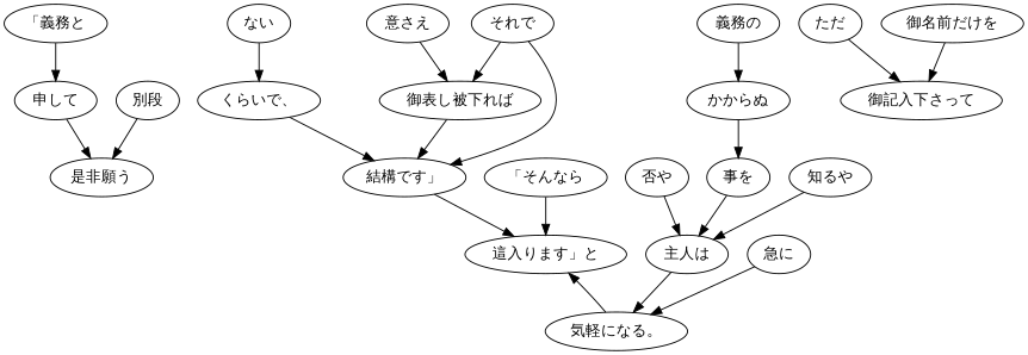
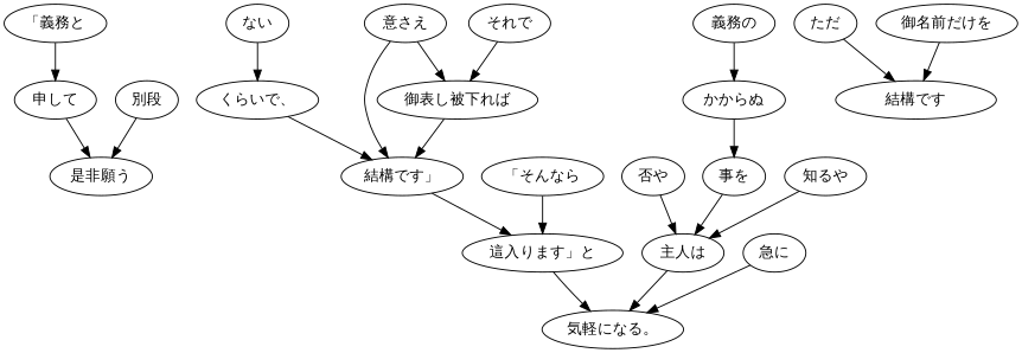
  digraph {
    fontname="IBM Plex Mono"
    node [fontname="IBM Plex Mono"]
    edge [fontname="IBM Plex Mono"]
    n1 [label="「義務と"]
    n2 [label="申して"]
    n3 [label="是非願う"]
    n4 [label="別段"]
    n5 [label="ない"]
    n6 [label="くらいで、"]
    n7 [label="結構です」"]
    n8 [label="這入ります」と"]
    n9 [label="ただ"]
-   n10 [label="御記入下さって"]
+   n10 [label="結構です"]
    n11 [label="御名前だけを"]
    n12 [label="御表し被下れば"]
    n13 [label="意さえ"]
    n14 [label="それで"]
    n15 [label="気軽になる。"]
    n16 [label="「そんなら"]
    n17 [label="義務の"]
    n18 [label="かからぬ"]
    n19 [label="事を"]
    n20 [label="主人は"]
    n21 [label="知るや"]
    n22 [label="否や"]
    n23 [label="急に"]
    n1 -> n2
    n2 -> n3
    n4 -> n3
    n5 -> n6
    n6 -> n7
    n7 -> n8
-   n15 -> n8
+   n8 -> n15
    n9 -> n10
    n11 -> n10
    n12 -> n7
    n13 -> n12
-   n14 -> n7
+   n13 -> n7
    n14 -> n12
    n16 -> n8
    n17 -> n18
    n18 -> n19
    n19 -> n20
    n20 -> n15
    n21 -> n20
    n22 -> n20
    n23 -> n15
  }
